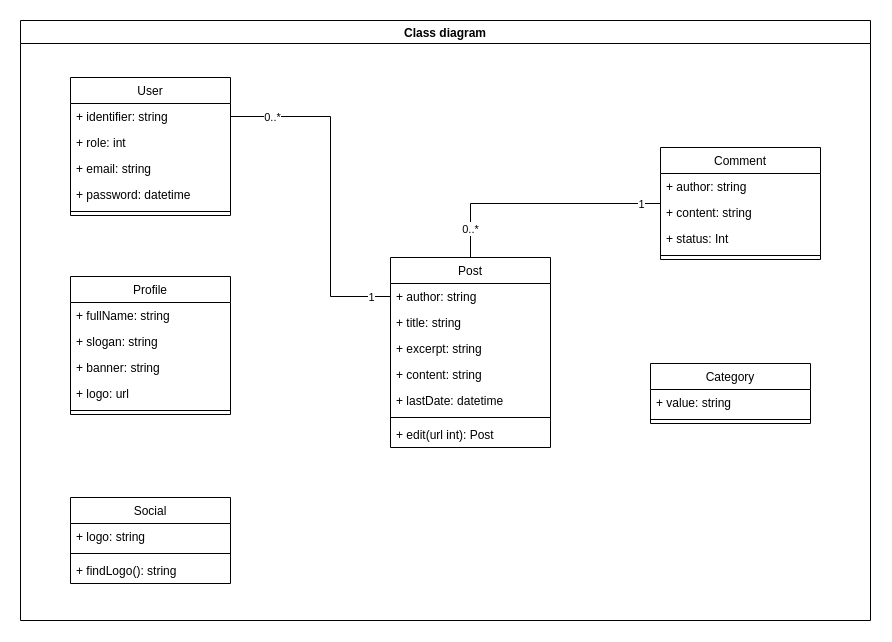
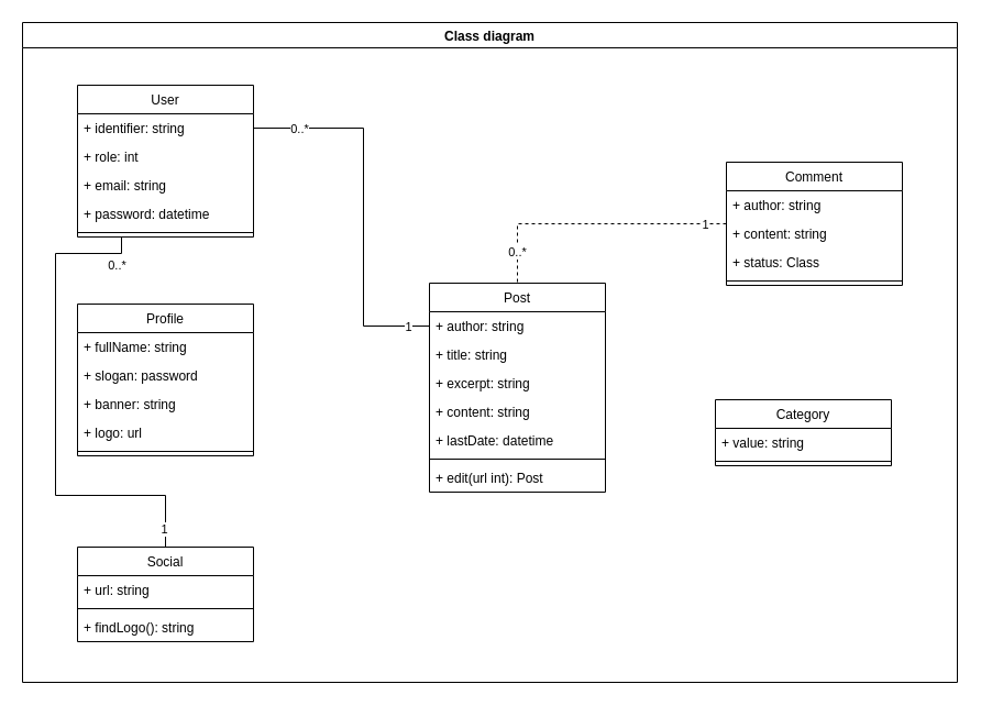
  <mxCell id="0" />
  <mxCell id="1" parent="0" />
  <mxCell id="2" value="Class diagram" style="swimlane;startSize=23;" parent="1" vertex="1"><mxGeometry x="20" y="20" width="850" height="600" as="geometry" /></mxCell>
  <mxCell id="3" value="User" style="swimlane;fontStyle=0;align=center;verticalAlign=top;childLayout=stackLayout;horizontal=1;startSize=26;horizontalStack=0;resizeParent=1;resizeLast=0;collapsible=1;marginBottom=0;rounded=0;shadow=0;strokeWidth=1;" parent="2" vertex="1"><mxGeometry x="50" y="57" width="160" height="138" as="geometry"><mxRectangle x="230" y="140" width="160" height="26" as="alternateBounds" /></mxGeometry></mxCell>
  <mxCell id="4" value="+ identifier: string" style="text;align=left;verticalAlign=top;spacingLeft=4;spacingRight=4;overflow=hidden;rotatable=0;points=[[0,0.5],[1,0.5]];portConstraint=eastwest;" parent="3" vertex="1"><mxGeometry y="26" width="160" height="26" as="geometry" /></mxCell>
  <mxCell id="5" value="+ role: int" style="text;align=left;verticalAlign=top;spacingLeft=4;spacingRight=4;overflow=hidden;rotatable=0;points=[[0,0.5],[1,0.5]];portConstraint=eastwest;rounded=0;shadow=0;html=0;" parent="3" vertex="1"><mxGeometry y="52" width="160" height="26" as="geometry" /></mxCell>
  <mxCell id="6" value="+ email: string" style="text;align=left;verticalAlign=top;spacingLeft=4;spacingRight=4;overflow=hidden;rotatable=0;points=[[0,0.5],[1,0.5]];portConstraint=eastwest;rounded=0;shadow=0;html=0;" parent="3" vertex="1"><mxGeometry y="78" width="160" height="26" as="geometry" /></mxCell>
  <mxCell id="7" value="+ password: datetime" style="text;align=left;verticalAlign=top;spacingLeft=4;spacingRight=4;overflow=hidden;rotatable=0;points=[[0,0.5],[1,0.5]];portConstraint=eastwest;rounded=0;shadow=0;html=0;" vertex="1" parent="3"><mxGeometry y="104" width="160" height="26" as="geometry" /></mxCell>
  <mxCell id="8" value="" style="line;html=1;strokeWidth=1;align=left;verticalAlign=middle;spacingTop=-1;spacingLeft=3;spacingRight=3;rotatable=0;labelPosition=right;points=[];portConstraint=eastwest;" parent="3" vertex="1"><mxGeometry y="130" width="160" height="8" as="geometry" /></mxCell>
  <mxCell id="9" value="Social" style="swimlane;fontStyle=0;align=center;verticalAlign=top;childLayout=stackLayout;horizontal=1;startSize=26;horizontalStack=0;resizeParent=1;resizeLast=0;collapsible=1;marginBottom=0;rounded=0;shadow=0;strokeWidth=1;" parent="2" vertex="1"><mxGeometry x="50" y="477" width="160" height="86" as="geometry"><mxRectangle x="550" y="140" width="160" height="26" as="alternateBounds" /></mxGeometry></mxCell>
- <mxCell id="10" value="+ logo: string" style="text;align=left;verticalAlign=top;spacingLeft=4;spacingRight=4;overflow=hidden;rotatable=0;points=[[0,0.5],[1,0.5]];portConstraint=eastwest;" parent="9" vertex="1"><mxGeometry y="26" width="160" height="26" as="geometry" /></mxCell>
+ <mxCell id="10" value="+ url: string" style="text;align=left;verticalAlign=top;spacingLeft=4;spacingRight=4;overflow=hidden;rotatable=0;points=[[0,0.5],[1,0.5]];portConstraint=eastwest;" parent="9" vertex="1"><mxGeometry y="26" width="160" height="26" as="geometry" /></mxCell>
  <mxCell id="11" value="" style="line;html=1;strokeWidth=1;align=left;verticalAlign=middle;spacingTop=-1;spacingLeft=3;spacingRight=3;rotatable=0;labelPosition=right;points=[];portConstraint=eastwest;" parent="9" vertex="1"><mxGeometry y="52" width="160" height="8" as="geometry" /></mxCell>
  <mxCell id="12" value="+ findLogo(): string" style="text;align=left;verticalAlign=top;spacingLeft=4;spacingRight=4;overflow=hidden;rotatable=0;points=[[0,0.5],[1,0.5]];portConstraint=eastwest;" vertex="1" parent="9"><mxGeometry y="60" width="160" height="26" as="geometry" /></mxCell>
  <mxCell id="13" value="Comment" style="swimlane;fontStyle=0;align=center;verticalAlign=top;childLayout=stackLayout;horizontal=1;startSize=26;horizontalStack=0;resizeParent=1;resizeLast=0;collapsible=1;marginBottom=0;rounded=0;shadow=0;strokeWidth=1;" parent="2" vertex="1"><mxGeometry x="640" y="127" width="160" height="112" as="geometry"><mxRectangle x="550" y="140" width="160" height="26" as="alternateBounds" /></mxGeometry></mxCell>
  <mxCell id="14" value="+ author: string" style="text;align=left;verticalAlign=top;spacingLeft=4;spacingRight=4;overflow=hidden;rotatable=0;points=[[0,0.5],[1,0.5]];portConstraint=eastwest;rounded=0;shadow=0;html=0;" parent="13" vertex="1"><mxGeometry y="26" width="160" height="26" as="geometry" /></mxCell>
  <mxCell id="15" value="+ content: string" style="text;align=left;verticalAlign=top;spacingLeft=4;spacingRight=4;overflow=hidden;rotatable=0;points=[[0,0.5],[1,0.5]];portConstraint=eastwest;rounded=0;shadow=0;html=0;" parent="13" vertex="1"><mxGeometry y="52" width="160" height="26" as="geometry" /></mxCell>
- <mxCell id="16" value="+ status: Int" style="text;align=left;verticalAlign=top;spacingLeft=4;spacingRight=4;overflow=hidden;rotatable=0;points=[[0,0.5],[1,0.5]];portConstraint=eastwest;rounded=0;shadow=0;html=0;" vertex="1" parent="13"><mxGeometry y="78" width="160" height="26" as="geometry" /></mxCell>
+ <mxCell id="16" value="+ status: Class" style="text;align=left;verticalAlign=top;spacingLeft=4;spacingRight=4;overflow=hidden;rotatable=0;points=[[0,0.5],[1,0.5]];portConstraint=eastwest;rounded=0;shadow=0;html=0;" vertex="1" parent="13"><mxGeometry y="78" width="160" height="26" as="geometry" /></mxCell>
  <mxCell id="17" value="" style="line;html=1;strokeWidth=1;align=left;verticalAlign=middle;spacingTop=-1;spacingLeft=3;spacingRight=3;rotatable=0;labelPosition=right;points=[];portConstraint=eastwest;" parent="13" vertex="1"><mxGeometry y="104" width="160" height="8" as="geometry" /></mxCell>
  <mxCell id="18" value="Category" style="swimlane;fontStyle=0;align=center;verticalAlign=top;childLayout=stackLayout;horizontal=1;startSize=26;horizontalStack=0;resizeParent=1;resizeLast=0;collapsible=1;marginBottom=0;rounded=0;shadow=0;strokeWidth=1;" parent="2" vertex="1"><mxGeometry x="630" y="343" width="160" height="60" as="geometry"><mxRectangle x="550" y="140" width="160" height="26" as="alternateBounds" /></mxGeometry></mxCell>
  <mxCell id="19" value="+ value: string" style="text;align=left;verticalAlign=top;spacingLeft=4;spacingRight=4;overflow=hidden;rotatable=0;points=[[0,0.5],[1,0.5]];portConstraint=eastwest;rounded=0;shadow=0;html=0;" parent="18" vertex="1"><mxGeometry y="26" width="160" height="26" as="geometry" /></mxCell>
  <mxCell id="20" value="" style="line;html=1;strokeWidth=1;align=left;verticalAlign=middle;spacingTop=-1;spacingLeft=3;spacingRight=3;rotatable=0;labelPosition=right;points=[];portConstraint=eastwest;" parent="18" vertex="1"><mxGeometry y="52" width="160" height="8" as="geometry" /></mxCell>
  <mxCell id="21" value="Profile" style="swimlane;fontStyle=0;align=center;verticalAlign=top;childLayout=stackLayout;horizontal=1;startSize=26;horizontalStack=0;resizeParent=1;resizeLast=0;collapsible=1;marginBottom=0;rounded=0;shadow=0;strokeWidth=1;" parent="2" vertex="1"><mxGeometry x="50" y="256" width="160" height="138" as="geometry"><mxRectangle x="130" y="380" width="160" height="26" as="alternateBounds" /></mxGeometry></mxCell>
  <mxCell id="22" value="+ fullName: string" style="text;align=left;verticalAlign=top;spacingLeft=4;spacingRight=4;overflow=hidden;rotatable=0;points=[[0,0.5],[1,0.5]];portConstraint=eastwest;rounded=0;shadow=0;html=0;" parent="21" vertex="1"><mxGeometry y="26" width="160" height="26" as="geometry" /></mxCell>
- <mxCell id="23" value="+ slogan: string" style="text;align=left;verticalAlign=top;spacingLeft=4;spacingRight=4;overflow=hidden;rotatable=0;points=[[0,0.5],[1,0.5]];portConstraint=eastwest;rounded=0;shadow=0;html=0;" parent="21" vertex="1"><mxGeometry y="52" width="160" height="26" as="geometry" /></mxCell>
+ <mxCell id="23" value="+ slogan: password" style="text;align=left;verticalAlign=top;spacingLeft=4;spacingRight=4;overflow=hidden;rotatable=0;points=[[0,0.5],[1,0.5]];portConstraint=eastwest;rounded=0;shadow=0;html=0;" parent="21" vertex="1"><mxGeometry y="52" width="160" height="26" as="geometry" /></mxCell>
  <mxCell id="24" value="+ banner: string" style="text;align=left;verticalAlign=top;spacingLeft=4;spacingRight=4;overflow=hidden;rotatable=0;points=[[0,0.5],[1,0.5]];portConstraint=eastwest;rounded=0;shadow=0;html=0;" vertex="1" parent="21"><mxGeometry y="78" width="160" height="26" as="geometry" /></mxCell>
  <mxCell id="25" value="+ logo: url" style="text;align=left;verticalAlign=top;spacingLeft=4;spacingRight=4;overflow=hidden;rotatable=0;points=[[0,0.5],[1,0.5]];portConstraint=eastwest;rounded=0;shadow=0;html=0;" parent="21" vertex="1"><mxGeometry y="104" width="160" height="26" as="geometry" /></mxCell>
  <mxCell id="26" value="" style="line;html=1;strokeWidth=1;align=left;verticalAlign=middle;spacingTop=-1;spacingLeft=3;spacingRight=3;rotatable=0;labelPosition=right;points=[];portConstraint=eastwest;" parent="21" vertex="1"><mxGeometry y="130" width="160" height="8" as="geometry" /></mxCell>
  <mxCell id="27" value="Post" style="swimlane;fontStyle=0;align=center;verticalAlign=top;childLayout=stackLayout;horizontal=1;startSize=26;horizontalStack=0;resizeParent=1;resizeLast=0;collapsible=1;marginBottom=0;rounded=0;shadow=0;strokeWidth=1;" parent="2" vertex="1"><mxGeometry x="370" y="237" width="160" height="190" as="geometry"><mxRectangle x="550" y="140" width="160" height="26" as="alternateBounds" /></mxGeometry></mxCell>
  <mxCell id="28" value="+ author: string" style="text;align=left;verticalAlign=top;spacingLeft=4;spacingRight=4;overflow=hidden;rotatable=0;points=[[0,0.5],[1,0.5]];portConstraint=eastwest;rounded=0;shadow=0;html=0;" parent="27" vertex="1"><mxGeometry y="26" width="160" height="26" as="geometry" /></mxCell>
  <mxCell id="29" value="+ title: string" style="text;align=left;verticalAlign=top;spacingLeft=4;spacingRight=4;overflow=hidden;rotatable=0;points=[[0,0.5],[1,0.5]];portConstraint=eastwest;" parent="27" vertex="1"><mxGeometry y="52" width="160" height="26" as="geometry" /></mxCell>
  <mxCell id="30" value="+ excerpt: string" style="text;align=left;verticalAlign=top;spacingLeft=4;spacingRight=4;overflow=hidden;rotatable=0;points=[[0,0.5],[1,0.5]];portConstraint=eastwest;rounded=0;shadow=0;html=0;" parent="27" vertex="1"><mxGeometry y="78" width="160" height="26" as="geometry" /></mxCell>
  <mxCell id="31" value="+ content: string" style="text;align=left;verticalAlign=top;spacingLeft=4;spacingRight=4;overflow=hidden;rotatable=0;points=[[0,0.5],[1,0.5]];portConstraint=eastwest;rounded=0;shadow=0;html=0;" parent="27" vertex="1"><mxGeometry y="104" width="160" height="26" as="geometry" /></mxCell>
  <mxCell id="32" value="+ lastDate: datetime" style="text;align=left;verticalAlign=top;spacingLeft=4;spacingRight=4;overflow=hidden;rotatable=0;points=[[0,0.5],[1,0.5]];portConstraint=eastwest;rounded=0;shadow=0;html=0;" parent="27" vertex="1"><mxGeometry y="130" width="160" height="26" as="geometry" /></mxCell>
  <mxCell id="33" value="" style="line;html=1;strokeWidth=1;align=left;verticalAlign=middle;spacingTop=-1;spacingLeft=3;spacingRight=3;rotatable=0;labelPosition=right;points=[];portConstraint=eastwest;" parent="27" vertex="1"><mxGeometry y="156" width="160" height="8" as="geometry" /></mxCell>
  <mxCell id="34" value="+ edit(url int): Post" style="text;align=left;verticalAlign=top;spacingLeft=4;spacingRight=4;overflow=hidden;rotatable=0;points=[[0,0.5],[1,0.5]];portConstraint=eastwest;" vertex="1" parent="27"><mxGeometry y="164" width="160" height="26" as="geometry" /></mxCell>
- <mxCell id="35" value="" style="endArrow=none;html=1;rounded=0;edgeStyle=orthogonalEdgeStyle;entryX=0.5;entryY=0;entryDx=0;entryDy=0;" edge="1" parent="2" source="13" target="27"><mxGeometry width="50" height="50" relative="1" as="geometry"><mxPoint x="580" y="452" as="sourcePoint" /><mxPoint x="420" y="217" as="targetPoint" /></mxGeometry></mxCell>
+ <mxCell id="35" value="" style="endArrow=none;html=1;rounded=0;edgeStyle=orthogonalEdgeStyle;entryX=0.5;entryY=0;entryDx=0;entryDy=0;dashed=1;" edge="1" parent="2" source="13" target="27"><mxGeometry width="50" height="50" relative="1" as="geometry"><mxPoint x="580" y="452" as="sourcePoint" /><mxPoint x="420" y="217" as="targetPoint" /></mxGeometry></mxCell>
  <mxCell id="36" value="1" style="edgeLabel;html=1;align=center;verticalAlign=middle;resizable=0;points=[];" vertex="1" connectable="0" parent="35"><mxGeometry x="0.758" relative="1" as="geometry"><mxPoint as="offset" /></mxGeometry></mxCell>
  <mxCell id="37" value="1" style="edgeLabel;html=1;align=center;verticalAlign=middle;resizable=0;points=[];" vertex="1" connectable="0" parent="35"><mxGeometry x="-0.67" relative="1" as="geometry"><mxPoint x="20" as="offset" /></mxGeometry></mxCell>
  <mxCell id="38" value="0..*" style="edgeLabel;html=1;align=center;verticalAlign=middle;resizable=0;points=[];" vertex="1" connectable="0" parent="35"><mxGeometry x="0.766" y="-1" relative="1" as="geometry"><mxPoint as="offset" /></mxGeometry></mxCell>
  <mxCell id="39" value="" style="endArrow=none;html=1;rounded=0;edgeStyle=orthogonalEdgeStyle;exitX=0;exitY=0.5;exitDx=0;exitDy=0;entryX=1;entryY=0.5;entryDx=0;entryDy=0;" edge="1" parent="2" source="28"><mxGeometry width="50" height="50" relative="1" as="geometry"><mxPoint x="545" y="87" as="sourcePoint" /><mxPoint x="210" y="96" as="targetPoint" /><Array as="points"><mxPoint x="310" y="276" /><mxPoint x="310" y="96" /></Array></mxGeometry></mxCell>
  <mxCell id="40" value="0..*" style="edgeLabel;html=1;align=center;verticalAlign=middle;resizable=0;points=[];" vertex="1" connectable="0" parent="39"><mxGeometry x="0.758" relative="1" as="geometry"><mxPoint as="offset" /></mxGeometry></mxCell>
  <mxCell id="41" value="1" style="edgeLabel;html=1;align=center;verticalAlign=middle;resizable=0;points=[];" vertex="1" connectable="0" parent="39"><mxGeometry x="-0.67" relative="1" as="geometry"><mxPoint x="36" as="offset" /></mxGeometry></mxCell>
+ <mxCell id="42" value="" style="endArrow=none;html=1;rounded=0;edgeStyle=orthogonalEdgeStyle;exitX=0.5;exitY=0;exitDx=0;exitDy=0;entryX=0.25;entryY=1;entryDx=0;entryDy=0;" edge="1" parent="2" source="9" target="3"><mxGeometry width="50" height="50" relative="1" as="geometry"><mxPoint x="240" y="494" as="sourcePoint" /><mxPoint x="240" y="353" as="targetPoint" /><Array as="points"><mxPoint x="130" y="430" /><mxPoint x="30" y="430" /><mxPoint x="30" y="210" /><mxPoint x="90" y="210" /></Array></mxGeometry></mxCell>
+ <mxCell id="43" value="1" style="edgeLabel;html=1;align=center;verticalAlign=middle;resizable=0;points=[];" vertex="1" connectable="0" parent="42"><mxGeometry x="-0.884" y="2" relative="1" as="geometry"><mxPoint y="9" as="offset" /></mxGeometry></mxCell>
+ <mxCell id="44" value="0..*" style="edgeLabel;html=1;align=center;verticalAlign=middle;resizable=0;points=[];" vertex="1" connectable="0" parent="42"><mxGeometry x="0.911" y="-1" relative="1" as="geometry"><mxPoint y="9" as="offset" /></mxGeometry></mxCell>
